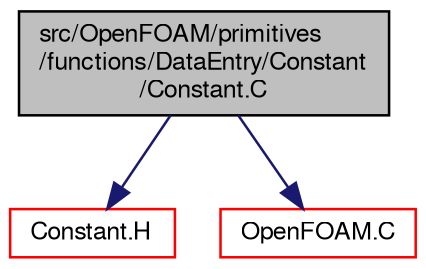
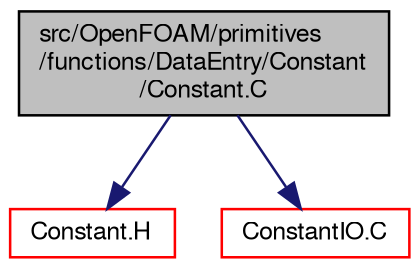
  digraph {
    node [color=red fontname=FreeSans fontsize=10 shape=record]
    edge [color=midnightblue fontname=FreeSans fontsize=10 labelfontname=FreeSans labelfontsize=10 style=solid]
    n1 [color=black fillcolor=grey75 fontcolor=black height=0.2 label="src/OpenFOAM/primitives\l/functions/DataEntry/Constant\l/Constant.C" style=filled width=0.4]
    n2 [height=0.2 label="Constant.H" width=0.4]
-   n3 [height=0.2 label="OpenFOAM.C" width=0.4]
+   n3 [height=0.2 label="ConstantIO.C" width=0.4]
    n1 -> n2
    n1 -> n3
  }
